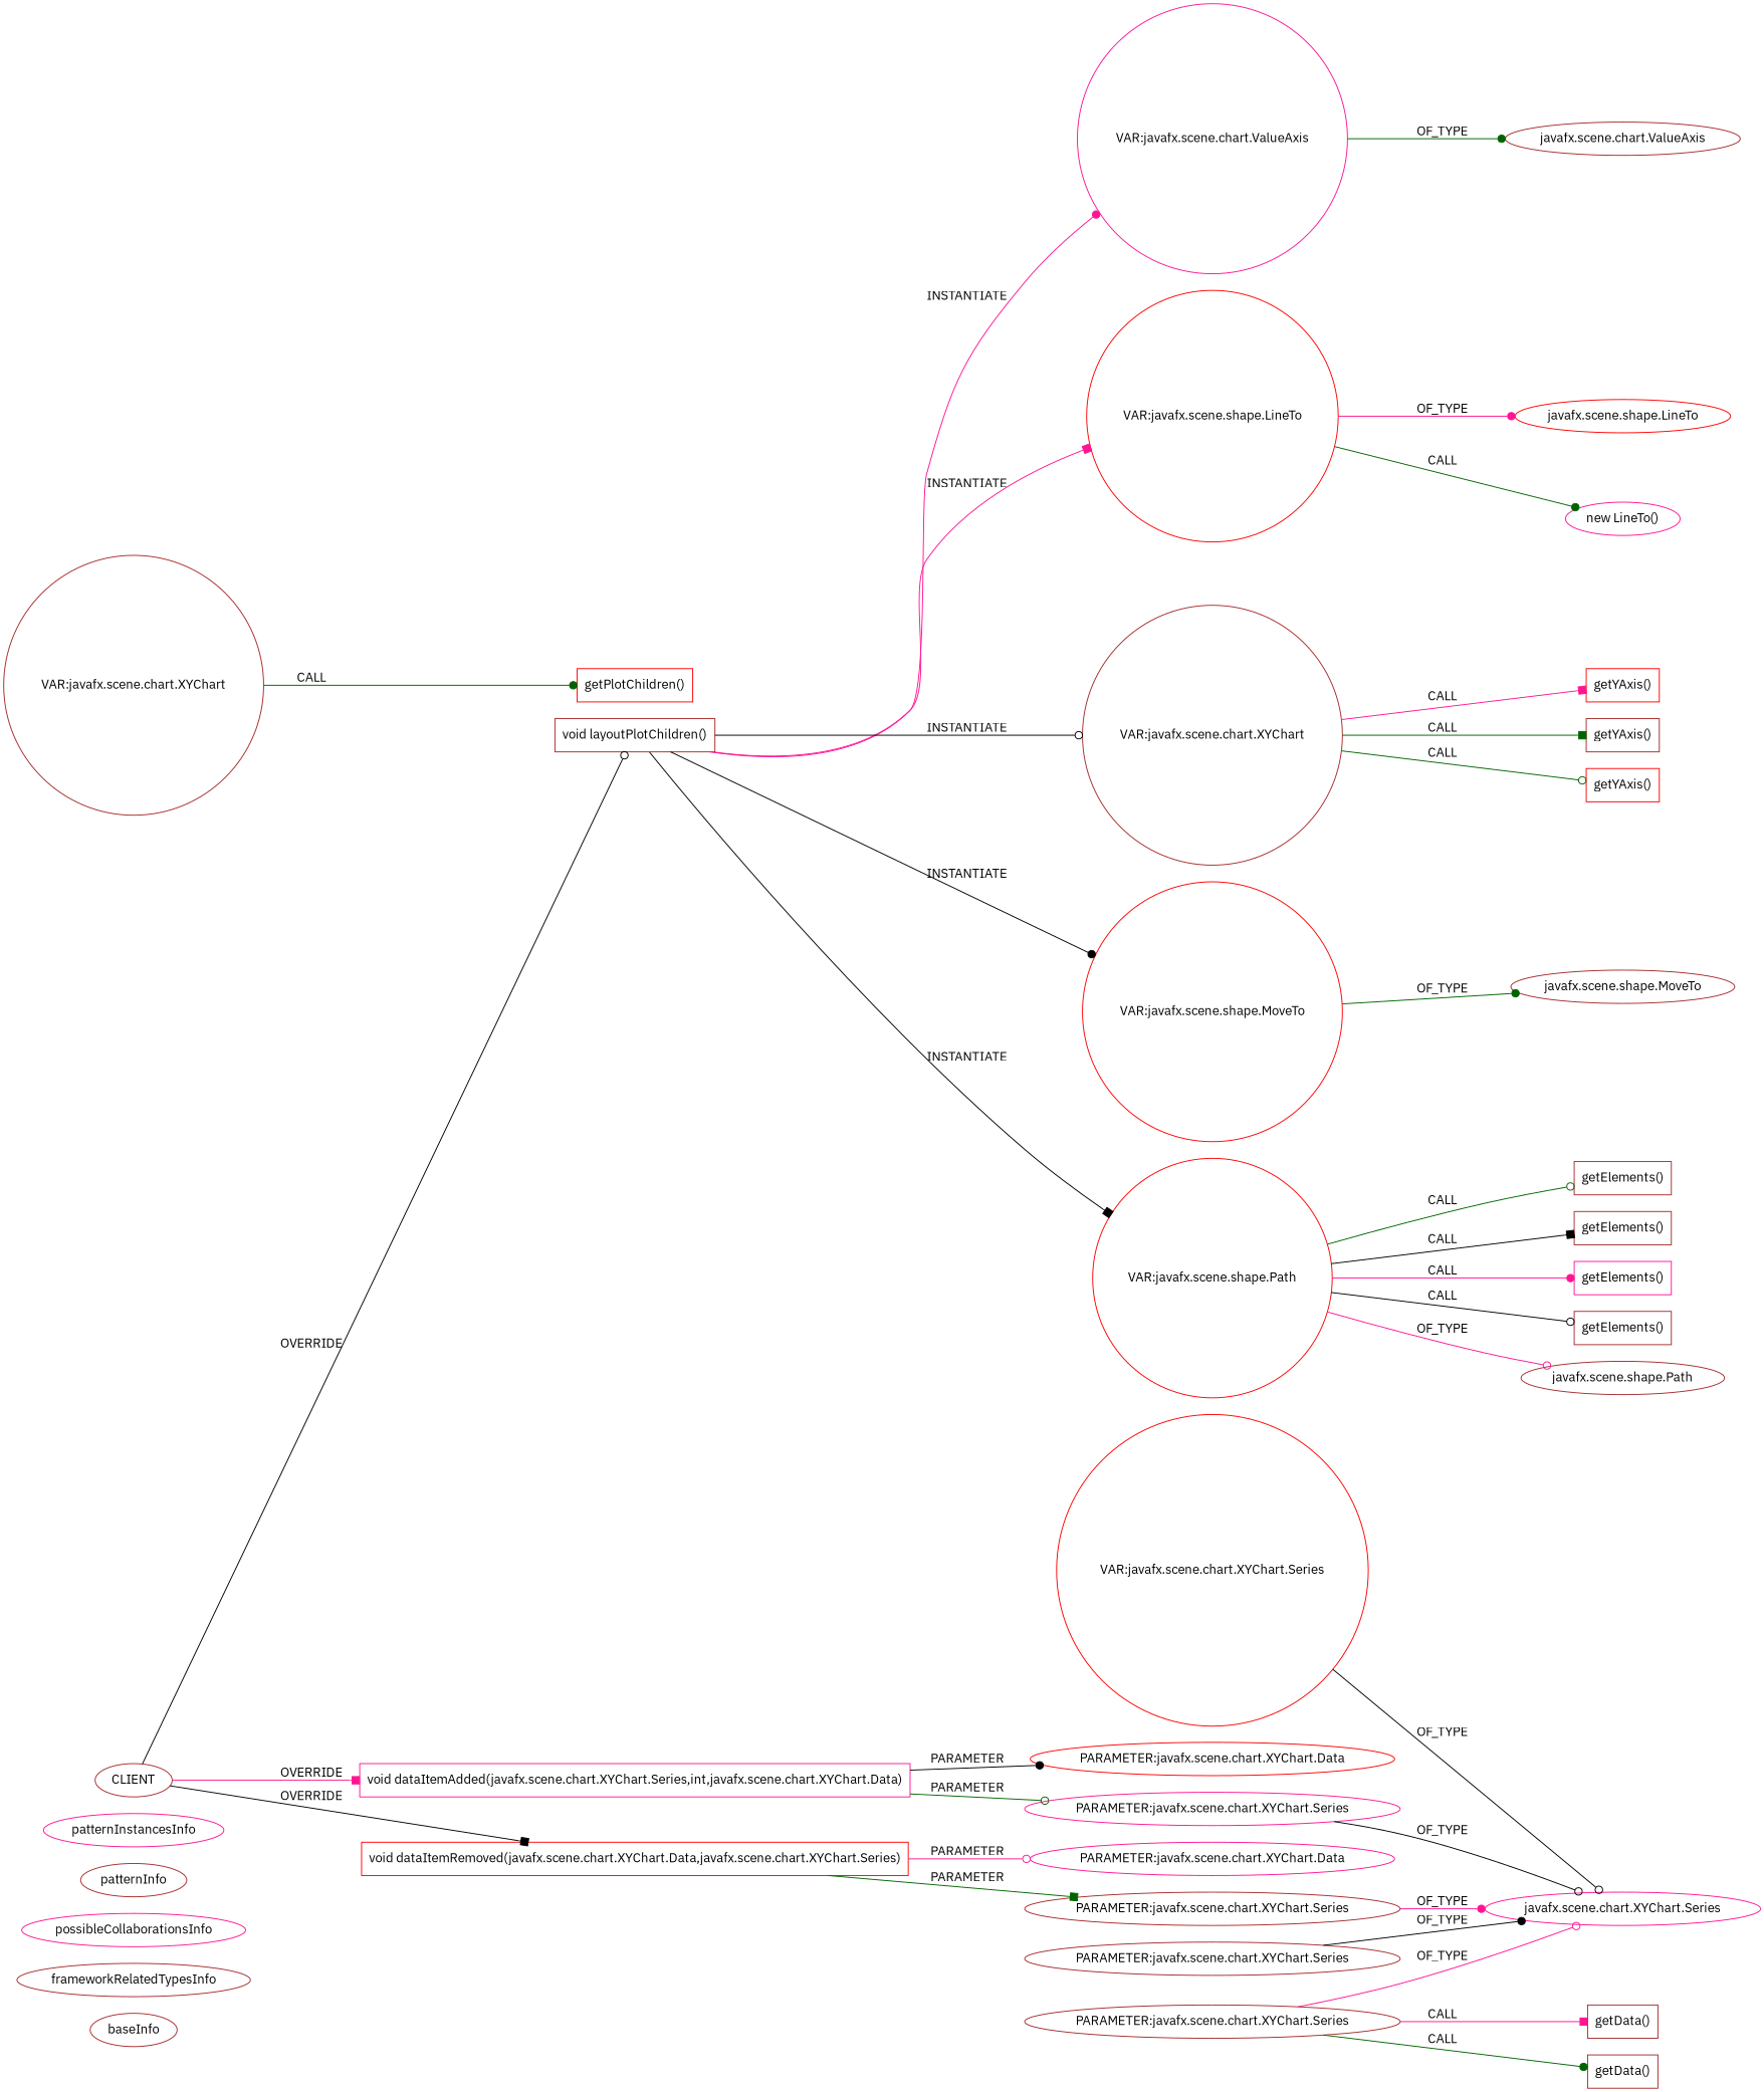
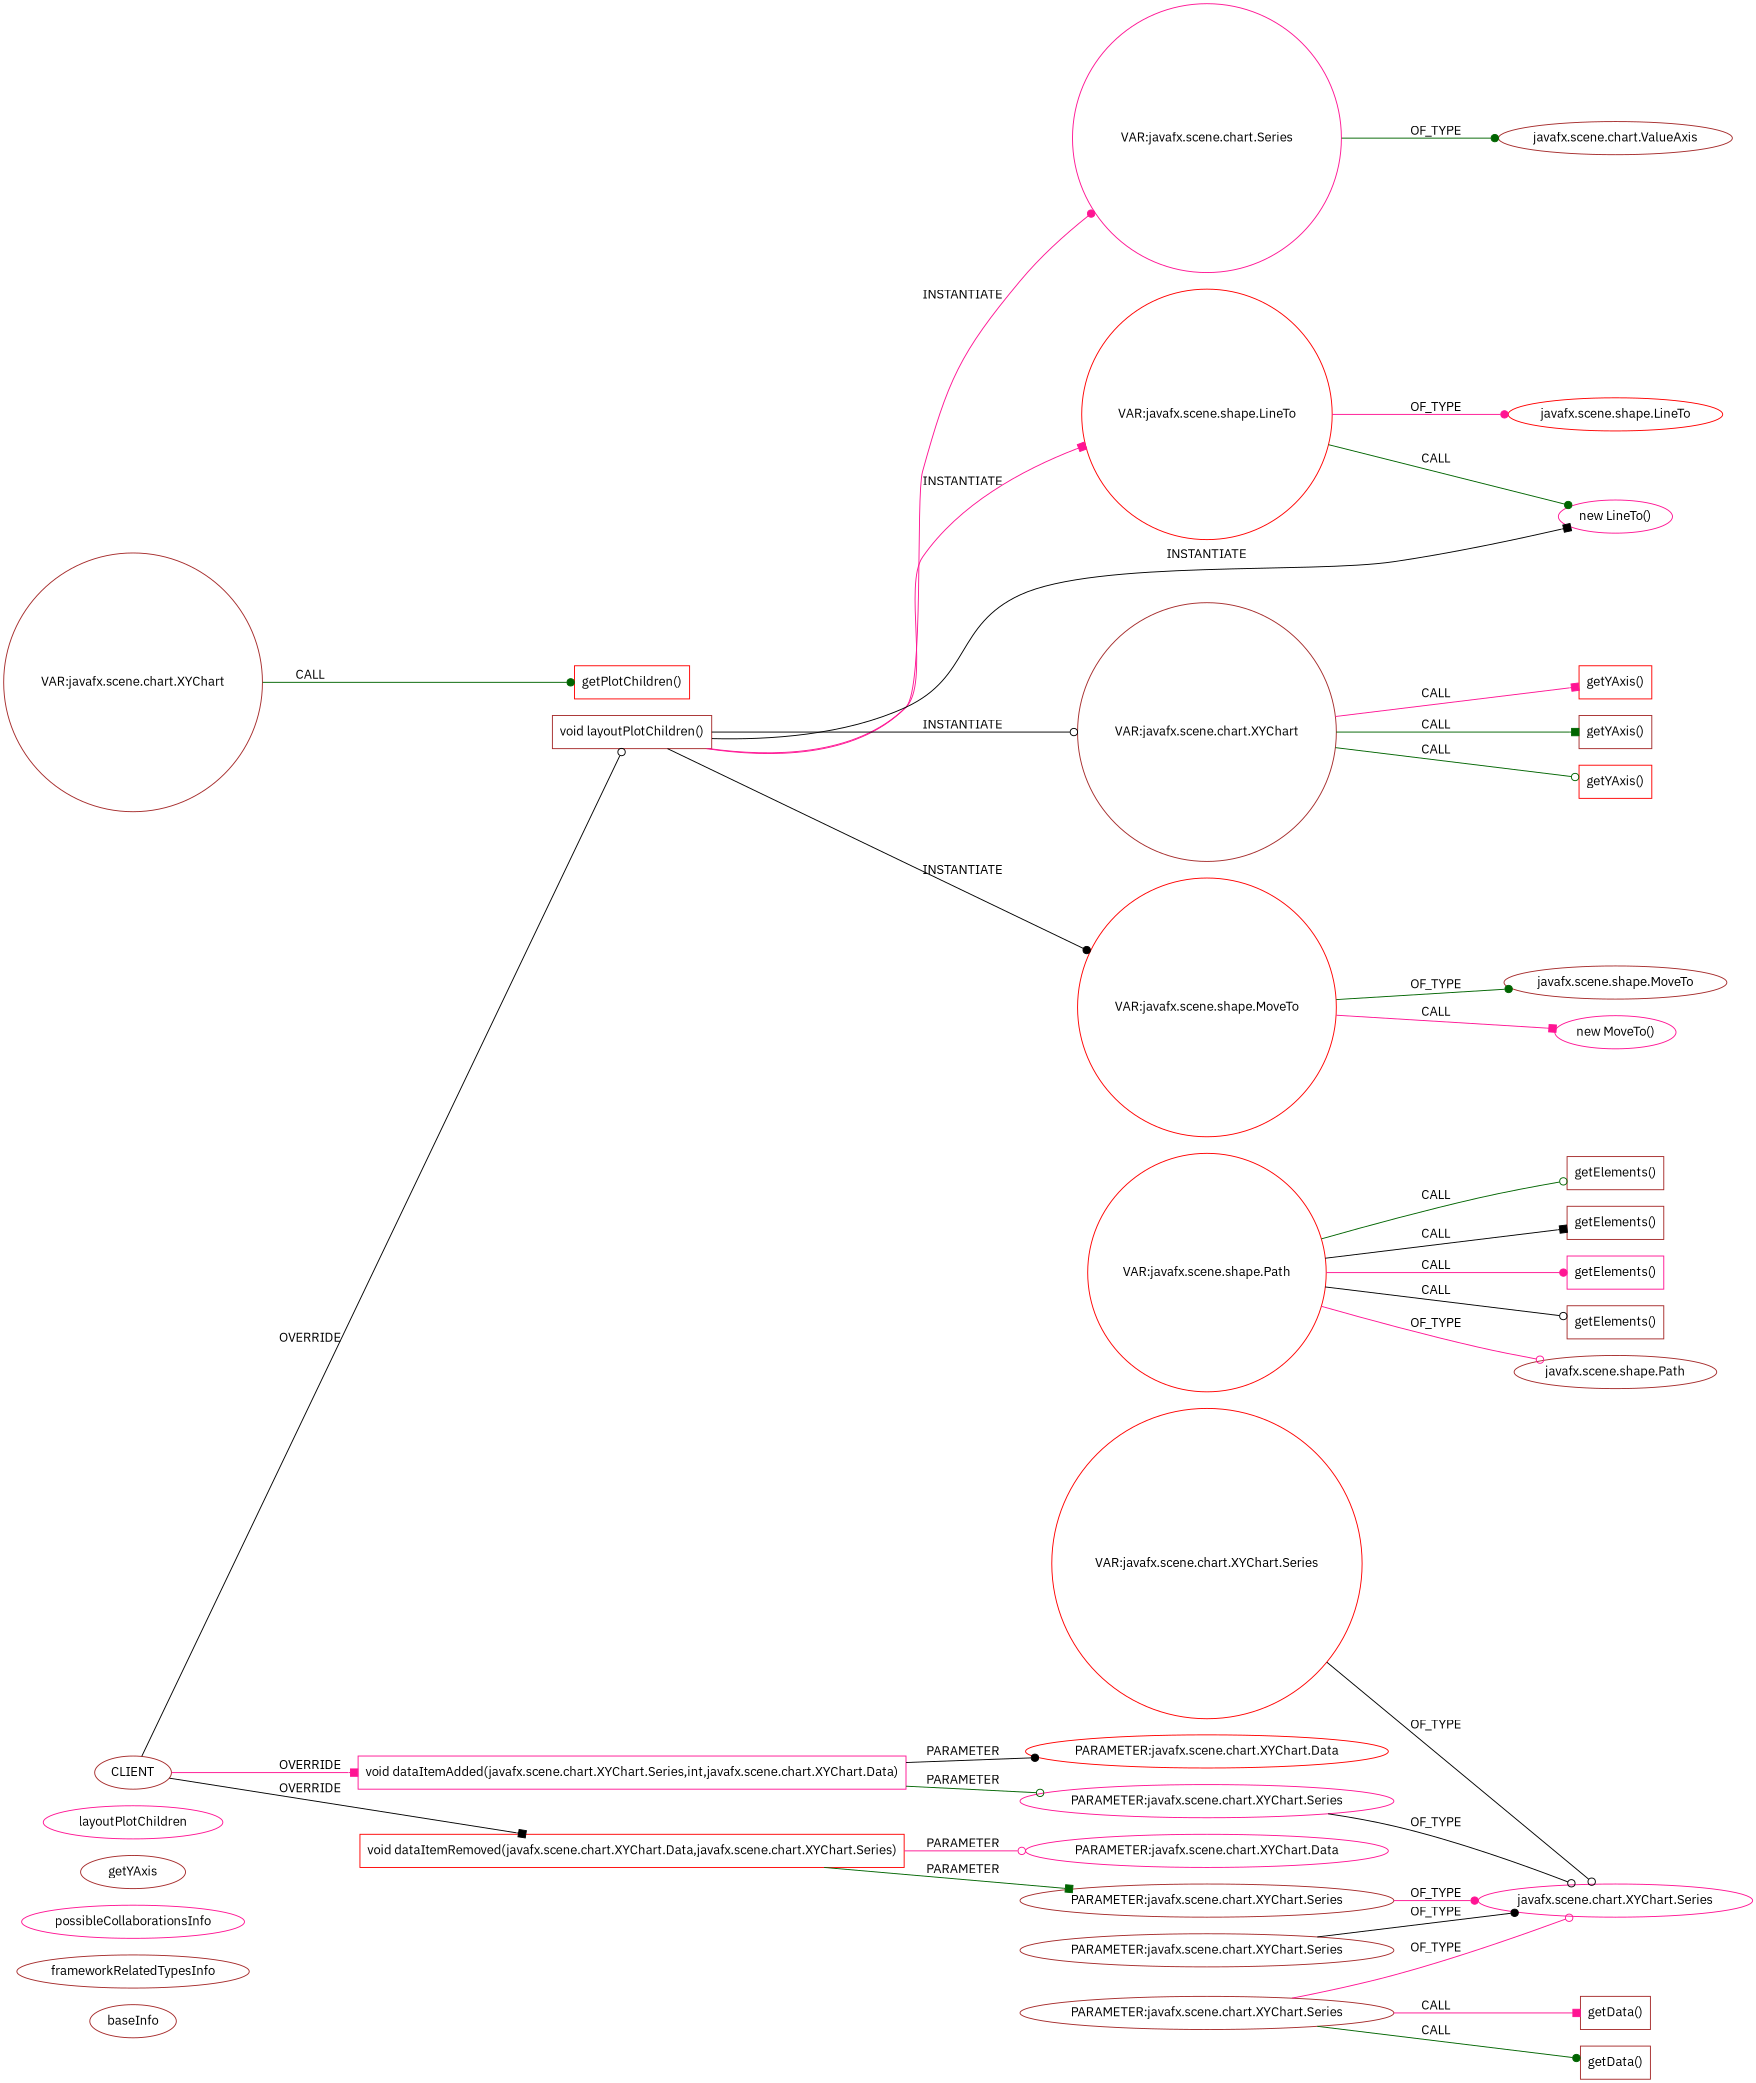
  digraph {
    fontname="IBM Plex Sans"
    rankdir=LR
    node [color=brown fontname="IBM Plex Sans" isFrameworkType=false vertexType=INSIDE_CALL]
    edge [arrowhead=dot color=deeppink fontname="IBM Plex Sans"]
    baseInfo [category=pattern graphId=3689 isAnonymous=false possibleRelation=false isFrameworkType="" vertexType=""]
    frameworkRelatedTypesInfo [isFrameworkType="" vertexType=""]
    possibleCollaborationsInfo [color=deeppink isFrameworkType="" vertexType=""]
-   patternInfo [frequency=2.0 patternRootClient=0 isFrameworkType="" vertexType=""]
-   patternInstancesInfo [0="LichuanLu-ShunUI-FX~/LichuanLu-ShunUI-FX/ShunUI-FX-master/src/view/chart/StackedBarChart.java~StackedBarChart~811" 1="TomaszKorecki-InvestorAssistant~/TomaszKorecki-InvestorAssistant/InvestorAssistant-master/Investor's assistant/src/investor/charts/CandleChart.java~CandleStickChart~1473" color=deeppink isFrameworkType="" vertexType=""]
+   patternInfo [frequency=2.0 patternRootClient=0 label=getYAxis isFrameworkType="" vertexType=""]
+   patternInstancesInfo [0="LichuanLu-ShunUI-FX~/LichuanLu-ShunUI-FX/ShunUI-FX-master/src/view/chart/StackedBarChart.java~StackedBarChart~811" 1="TomaszKorecki-InvestorAssistant~/TomaszKorecki-InvestorAssistant/InvestorAssistant-master/Investor's assistant/src/investor/charts/CandleChart.java~CandleStickChart~1473" color=deeppink label=layoutPlotChildren isFrameworkType="" vertexType=""]
    n6 [label="javafx.scene.shape.MoveTo" vertexType=FRAMEWORK_CLASS_TYPE]
    n7 [color=red label="VAR:javafx.scene.shape.MoveTo" shape=circle vertexType=VARIABLE_EXPRESION]
+   n8 [color=deeppink label="new MoveTo()" vertexType=CONSTRUCTOR_CALL]
    n9 [label="void layoutPlotChildren()" shape=box vertexType=OVERRIDING_METHOD_DECLARATION]
    n10 [color=red label="VAR:javafx.scene.shape.Path" shape=circle vertexType=VARIABLE_EXPRESION]
    n11 [color=red label="VAR:javafx.scene.shape.LineTo" shape=circle vertexType=VARIABLE_EXPRESION]
-   n12 [color=deeppink label="VAR:javafx.scene.chart.ValueAxis" shape=circle vertexType=VARIABLE_EXPRESION]
+   n12 [color=deeppink label="VAR:javafx.scene.chart.Series" shape=circle vertexType=VARIABLE_EXPRESION]
    n13 [label="VAR:javafx.scene.chart.XYChart" shape=circle vertexType=VARIABLE_EXPRESION]
    n14 [label="javafx.scene.shape.Path" vertexType=FRAMEWORK_CLASS_TYPE]
    n15 [label="getElements()" shape=box]
    n16 [label="getElements()" shape=box]
    n17 [color=deeppink label="getElements()" shape=box]
    n18 [label="getElements()" shape=box]
    n19 [color=deeppink label="new LineTo()" vertexType=CONSTRUCTOR_CALL]
    n20 [color=red label="javafx.scene.shape.LineTo" vertexType=FRAMEWORK_CLASS_TYPE]
    n21 [label="javafx.scene.chart.ValueAxis" vertexType=FRAMEWORK_CLASS_TYPE]
    n22 [color=red label="getYAxis()" shape=box]
    n23 [label="getYAxis()" shape=box]
    n24 [color=red label="getYAxis()" shape=box]
    n25 [label=CLIENT vertexType=ROOT_CLIENT_CLASS_DECLARATION]
    n26 [color=deeppink label="void dataItemAdded(javafx.scene.chart.XYChart.Series,int,javafx.scene.chart.XYChart.Data)" shape=box vertexType=OVERRIDING_METHOD_DECLARATION]
    n27 [color=red label="void dataItemRemoved(javafx.scene.chart.XYChart.Data,javafx.scene.chart.XYChart.Series)" shape=box vertexType=OVERRIDING_METHOD_DECLARATION]
    n28 [color=deeppink label="PARAMETER:javafx.scene.chart.XYChart.Series" vertexType=PARAMETER_DECLARATION]
    n29 [color=red label="PARAMETER:javafx.scene.chart.XYChart.Data" vertexType=PARAMETER_DECLARATION]
    n30 [label="PARAMETER:javafx.scene.chart.XYChart.Series" vertexType=PARAMETER_DECLARATION]
    n31 [color=deeppink label="PARAMETER:javafx.scene.chart.XYChart.Data" vertexType=PARAMETER_DECLARATION]
    n32 [color=deeppink label="javafx.scene.chart.XYChart.Series" vertexType=FRAMEWORK_CLASS_TYPE]
    n33 [label="PARAMETER:javafx.scene.chart.XYChart.Series" vertexType=PARAMETER_DECLARATION]
    n34 [label="getData()" shape=box]
    n35 [label="getData()" shape=box]
    n36 [label="VAR:javafx.scene.chart.XYChart" shape=circle vertexType=VARIABLE_EXPRESION]
    n37 [color=red label="getPlotChildren()" shape=box]
    n38 [label="PARAMETER:javafx.scene.chart.XYChart.Series" vertexType=PARAMETER_DECLARATION]
    n39 [color=red label="VAR:javafx.scene.chart.XYChart.Series" shape=circle vertexType=VARIABLE_EXPRESION]
    n7 -> n6 [color=darkgreen label=OF_TYPE]
+   n7 -> n8 [arrowhead=box label=CALL]
    n9 -> n7 [color=black label=INSTANTIATE]
-   n9 -> n10 [arrowhead=box color=black label=INSTANTIATE]
+   n9 -> n19 [arrowhead=box color=black label=INSTANTIATE]
    n9 -> n11 [arrowhead=box label=INSTANTIATE]
    n9 -> n12 [label=INSTANTIATE]
    n9 -> n13 [arrowhead=odot color=black label=INSTANTIATE]
    n10 -> n14 [arrowhead=odot label=OF_TYPE]
    n10 -> n15 [arrowhead=odot color=darkgreen label=CALL]
    n10 -> n16 [arrowhead=box color=black label=CALL]
    n10 -> n17 [label=CALL]
    n10 -> n18 [arrowhead=odot color=black label=CALL]
    n11 -> n19 [color=darkgreen label=CALL]
    n11 -> n20 [label=OF_TYPE]
    n12 -> n21 [color=darkgreen label=OF_TYPE]
    n13 -> n22 [arrowhead=box label=CALL]
    n13 -> n23 [arrowhead=box color=darkgreen label=CALL]
    n13 -> n24 [arrowhead=odot color=darkgreen label=CALL]
    n25 -> n9 [arrowhead=odot color=black label=OVERRIDE]
    n25 -> n26 [arrowhead=box label=OVERRIDE]
    n25 -> n27 [arrowhead=box color=black label=OVERRIDE]
    n26 -> n28 [arrowhead=odot color=darkgreen label=PARAMETER]
    n26 -> n29 [color=black label=PARAMETER]
    n27 -> n30 [arrowhead=box color=darkgreen label=PARAMETER]
    n27 -> n31 [arrowhead=odot label=PARAMETER]
    n28 -> n32 [arrowhead=odot color=black label=OF_TYPE]
    n30 -> n32 [label=OF_TYPE]
    n33 -> n32 [arrowhead=odot label=OF_TYPE]
    n33 -> n34 [arrowhead=box label=CALL]
    n33 -> n35 [color=darkgreen label=CALL]
    n36 -> n37 [color=darkgreen label=CALL]
    n38 -> n32 [color=black label=OF_TYPE]
    n39 -> n32 [arrowhead=odot color=black label=OF_TYPE]
  }
